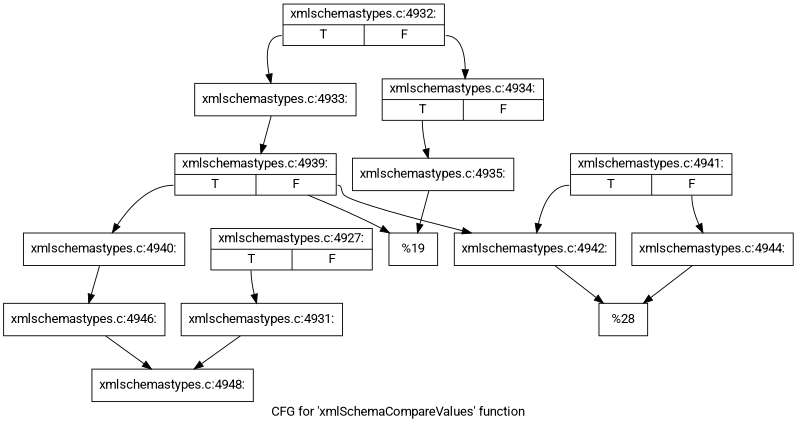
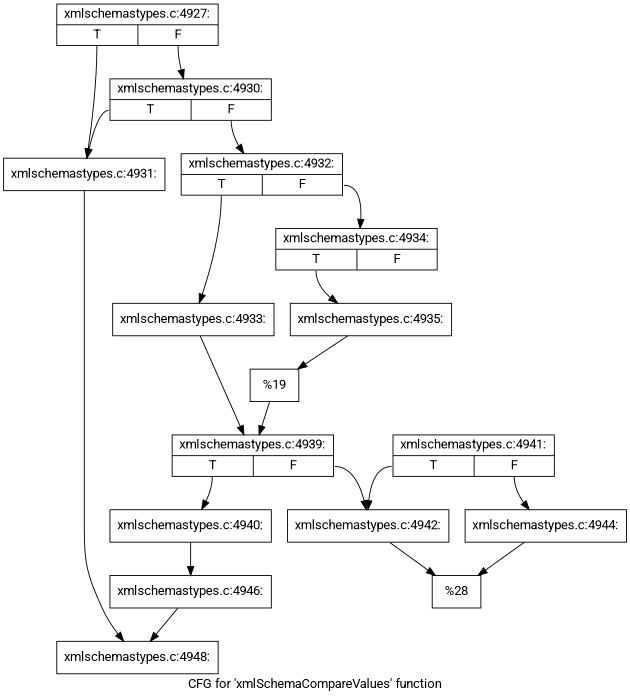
  digraph {
    fontname=Roboto
    label="CFG for 'xmlSchemaCompareValues' function"
    node [fontname=Roboto shape=record]
    edge [fontname=Roboto]
    n1 [label="{xmlschemastypes.c:4927:|{<s0>T|<s1>F}}"]
    n2 [label="{xmlschemastypes.c:4931:}"]
+   n3 [label="{xmlschemastypes.c:4930:|{<s0>T|<s1>F}}"]
    n4 [label="{xmlschemastypes.c:4948:}"]
    n5 [label="{xmlschemastypes.c:4932:|{<s0>T|<s1>F}}"]
    n6 [label="{xmlschemastypes.c:4933:}"]
    n7 [label="{xmlschemastypes.c:4934:|{<s0>T|<s1>F}}"]
    n8 [label="{xmlschemastypes.c:4939:|{<s0>T|<s1>F}}"]
    n9 [label="{xmlschemastypes.c:4935:}"]
    n10 [label="{xmlschemastypes.c:4940:}"]
    n11 [label="{xmlschemastypes.c:4942:}"]
    n12 [label="{%19}"]
    n13 [label="{xmlschemastypes.c:4946:}"]
    n14 [label="{xmlschemastypes.c:4941:|{<s0>T|<s1>F}}"]
    n15 [label="{xmlschemastypes.c:4944:}"]
    n16 [label="{%28}"]
    n1 -> n2 [tailport=s0]
+   n1 -> n3 [tailport=s1]
    n2 -> n4
+   n3 -> n2 [tailport=s0]
+   n3 -> n5 [tailport=s1]
    n5 -> n6 [tailport=s0]
    n5 -> n7 [tailport=s1]
    n6 -> n8
    n7 -> n9 [tailport=s0]
    n8 -> n10 [tailport=s0]
    n8 -> n11 [tailport=s1]
    n9 -> n12
    n10 -> n13
    n11 -> n16
-   n8 -> n12
+   n12 -> n8
    n13 -> n4
    n14 -> n11 [tailport=s0]
    n14 -> n15 [tailport=s1]
    n15 -> n16
  }
